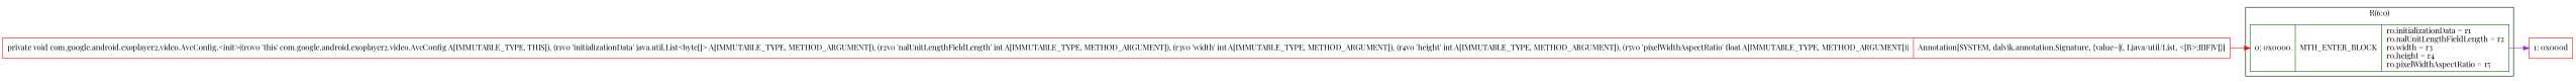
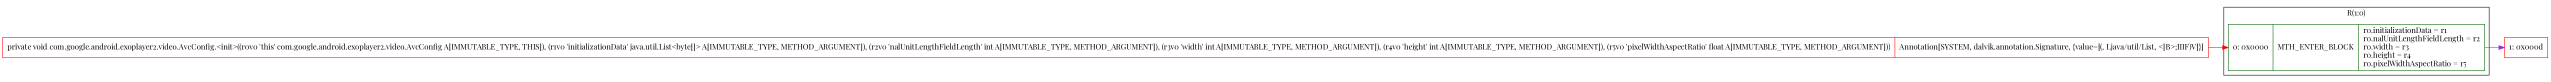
  digraph {
    rankdir=LR
    fontname="Playfair Display"
    node [color=red shape=record fontname="Playfair Display"]
    edge [fontname="Playfair Display"]
    n1 [color=darkgreen label="{0\:\ 0x0000|MTH_ENTER_BLOCK\l|r0.initializationData = r1\lr0.nalUnitLengthFieldLength = r2\lr0.width = r3\lr0.height = r4\lr0.pixelWidthAspectRatio = r5\l}"]
    n2 [label="{1\:\ 0x000d}"]
    n3 [label="{private void com.google.android.exoplayer2.video.AvcConfig.\<init\>((r0v0 'this' com.google.android.exoplayer2.video.AvcConfig A[IMMUTABLE_TYPE, THIS]), (r1v0 'initializationData' java.util.List\<byte[]\> A[IMMUTABLE_TYPE, METHOD_ARGUMENT]), (r2v0 'nalUnitLengthFieldLength' int A[IMMUTABLE_TYPE, METHOD_ARGUMENT]), (r3v0 'width' int A[IMMUTABLE_TYPE, METHOD_ARGUMENT]), (r4v0 'height' int A[IMMUTABLE_TYPE, METHOD_ARGUMENT]), (r5v0 'pixelWidthAspectRatio' float A[IMMUTABLE_TYPE, METHOD_ARGUMENT]))  | Annotation[SYSTEM, dalvik.annotation.Signature, \{value=[(, Ljava\/util\/List, \<[B\>;IIIF)V]\}]\l}"]
    subgraph cluster_1 {
-     label="R(6:0)"
+     label="R(1:0)"
      n1
    }
    n1 -> n2 [color=purple]
    n3 -> n1 [color=red]
  }
